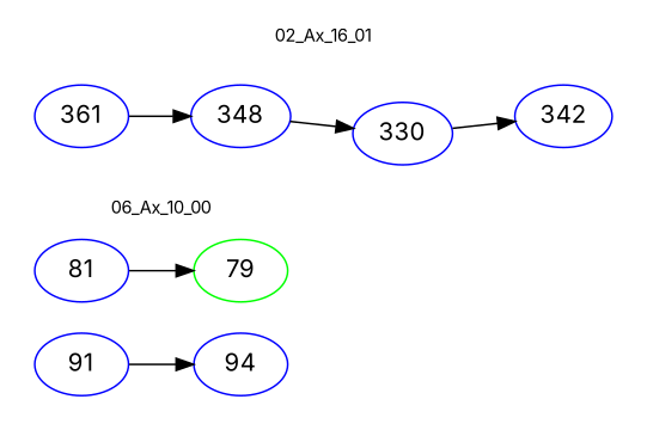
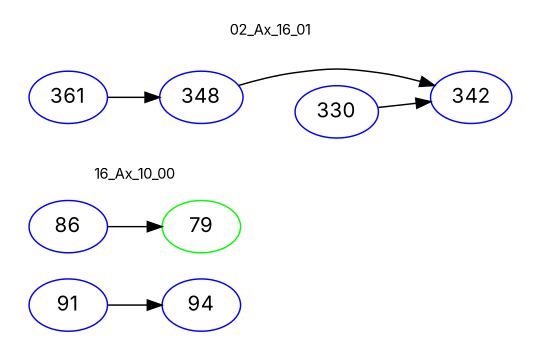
  digraph {
    fontname=Inter
    rankdir=LR
    node [color=blue fontname=Inter]
    edge [color=black fontname=Inter]
-   n1 [label=81]
+   n1 [label=86]
    n2 [color=green label=79]
    n3 [label=91]
    n4 [label=94]
    n5 [label=361]
    n6 [label=348]
    n7 [label=330]
    n8 [label=342]
    subgraph cluster_1 {
      color=white
      fontsize=10
-     label="06_Ax_10_00"
+     label="16_Ax_10_00"
      n1
      n2
      n3
      n4
    }
    subgraph cluster_2 {
      color=white
      fontsize=10
      label="02_Ax_16_01"
      n5
      n6
      n7
      n8
    }
    n1 -> n2
    n3 -> n4
    n5 -> n6
-   n6 -> n7
+   n6 -> n8
    n7 -> n8
  }
